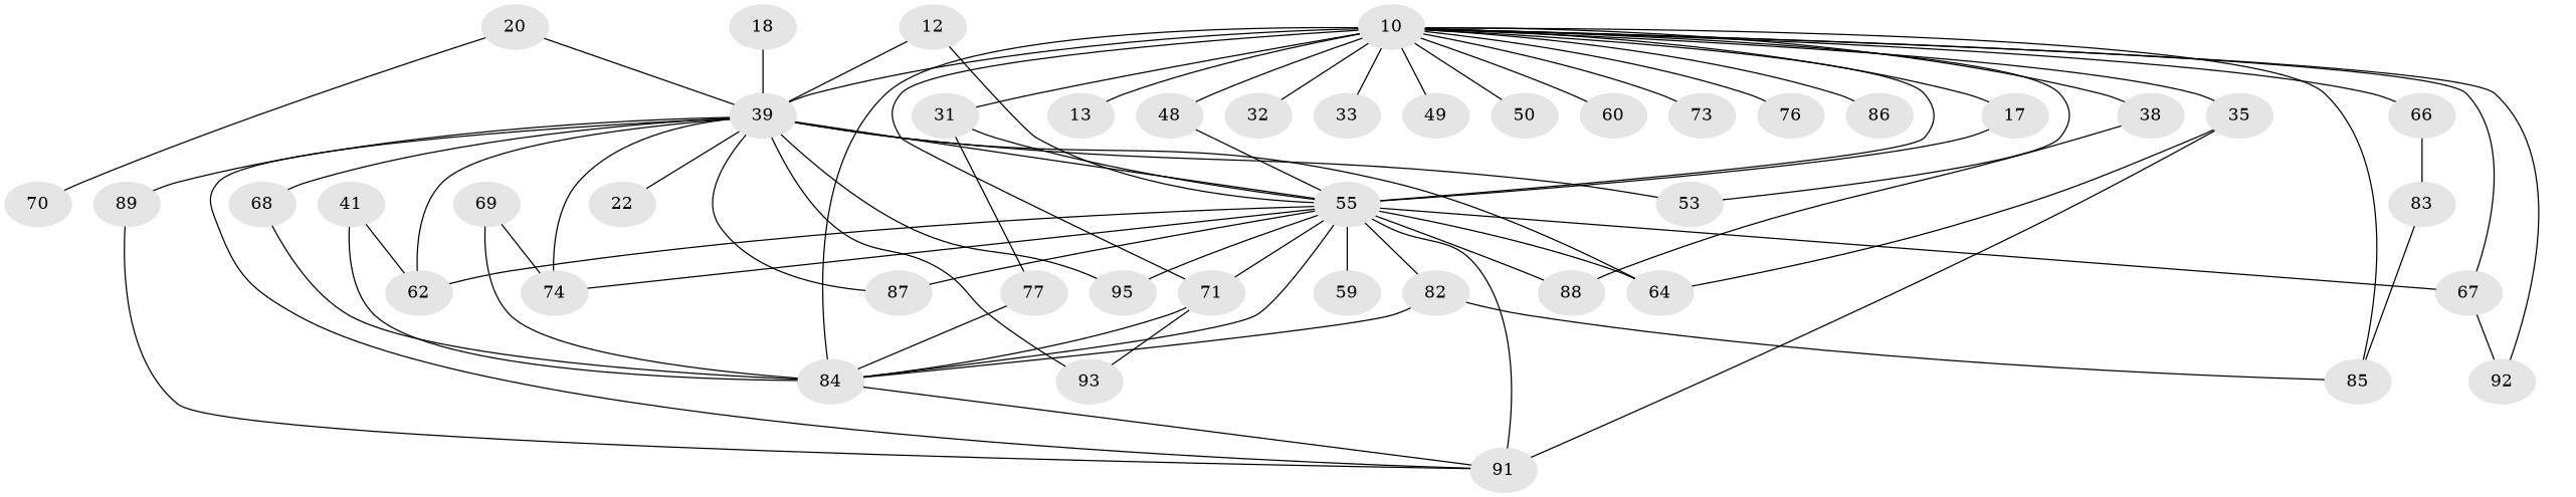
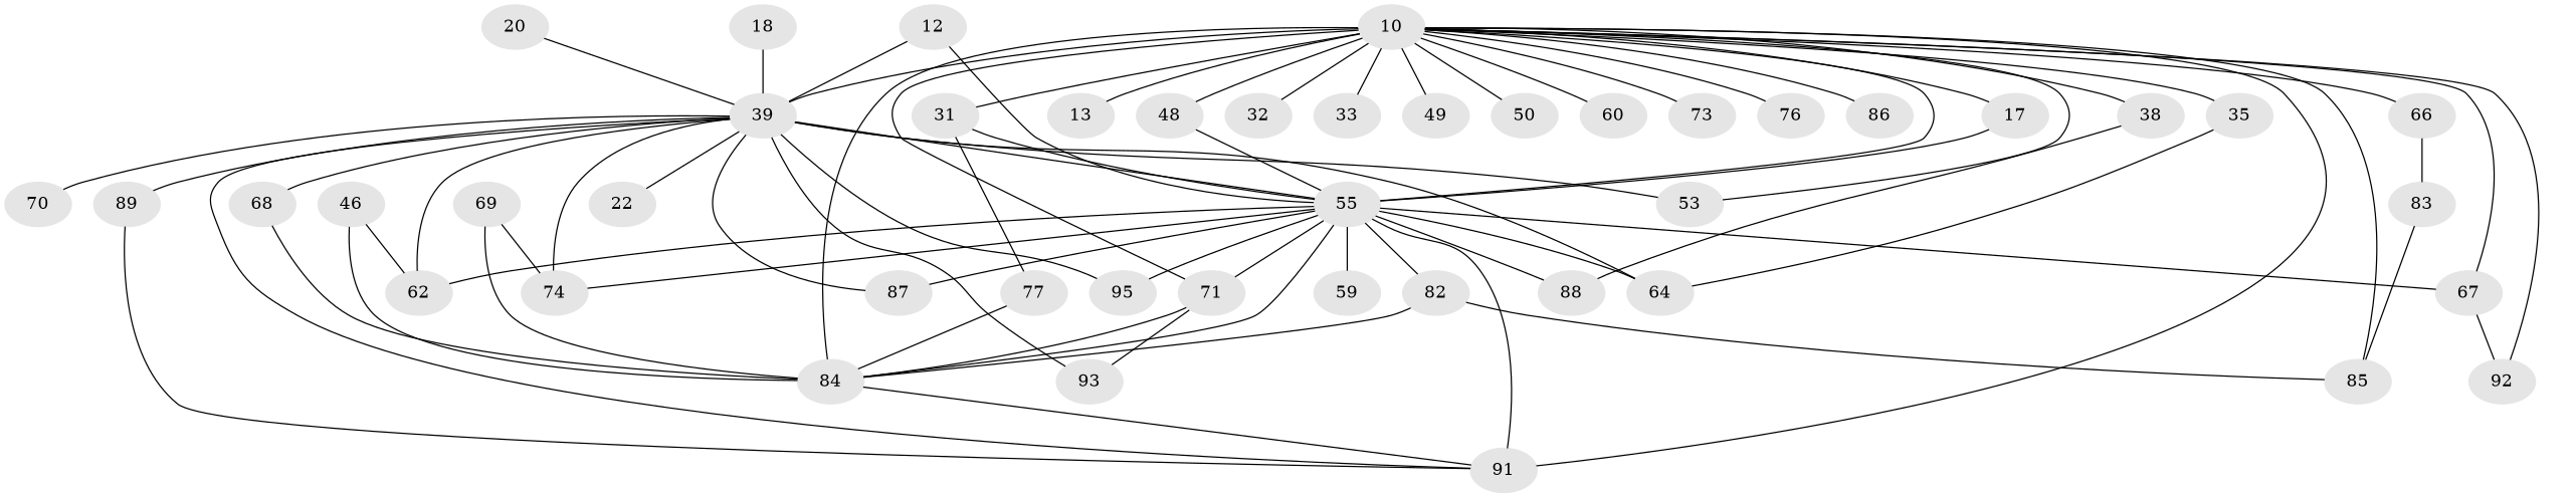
  graph {
    node [color=gray90 style=filled]
    10 [super="+4+7"]
    13
    17
    31
    32
    33
    35 [super="+19+22"]
    38
    39 [super="+11+9"]
    48
    49
    50
    53
    55 [super="+15+3"]
    60
    66
    67 [super="+14+41+42"]
    71 [super="+24+63"]
    73
    76
    84 [super="+81+37+51"]
    85 [super="+26"]
    86
    91 [super="+58+80"]
    92
    77 [super="+57"]
    64 [super="+54"]
    88
    74 [super="+16+65"]
    89 [super="+47"]
    62 [super="+56"]
    68
    70
    n34 [label=22]
    87
    n36 [label=95]
    93
    59
    82 [super="+78"]
    83
    12
    18
    20
-   46 [label=41]
+   46
    69
    10 -- 13 [weight=2]
    10 -- 17
    10 -- 31
    10 -- 32 [weight=2]
    10 -- 33 [weight=2]
    10 -- 35 [weight=4]
    10 -- 38 [weight=2]
    10 -- 39 [weight=18]
    10 -- 48
    10 -- 49 [weight=2]
    10 -- 50
    10 -- 53
    10 -- 55 [weight=9]
    10 -- 60 [weight=2]
    10 -- 66 [weight=2]
    10 -- 67
    10 -- 71 [weight=2]
    10 -- 73 [weight=2]
    10 -- 76 [weight=2]
    10 -- 84 [weight=8]
    10 -- 85 [weight=3]
    10 -- 86 [weight=2]
-   35 -- 91
+   10 -- 91
    10 -- 92
    17 -- 55
    31 -- 55
    31 -- 77
    35 -- 64
    38 -- 88
    39 -- 53
    39 -- 55 [weight=9]
    39 -- 91
    39 -- 64
    39 -- 74 [weight=3]
    39 -- 89 [weight=2]
    39 -- 62 [weight=4]
    39 -- 68
-   20 -- 70 [weight=2]
+   39 -- 70 [weight=2]
    39 -- n34 [weight=2]
    39 -- 87
    39 -- n36
    39 -- 93
    48 -- 55
    55 -- 67 [weight=4]
    55 -- 71
    55 -- 84
    55 -- 91 [weight=2]
    55 -- 64
    55 -- 88
    55 -- 74 [weight=2]
    55 -- 62 [weight=2]
    55 -- 87
    55 -- n36
    55 -- 59 [weight=2]
    55 -- 82 [weight=2]
    66 -- 83
    67 -- 92
    71 -- 84
    71 -- 93
    84 -- 91
    77 -- 84 [weight=2]
    89 -- 91
    68 -- 84
    82 -- 84
    82 -- 85
    83 -- 85
    12 -- 39
    12 -- 55
    18 -- 39 [weight=2]
    20 -- 39 [weight=2]
    46 -- 84
    46 -- 62
    69 -- 84
    69 -- 74
  }
